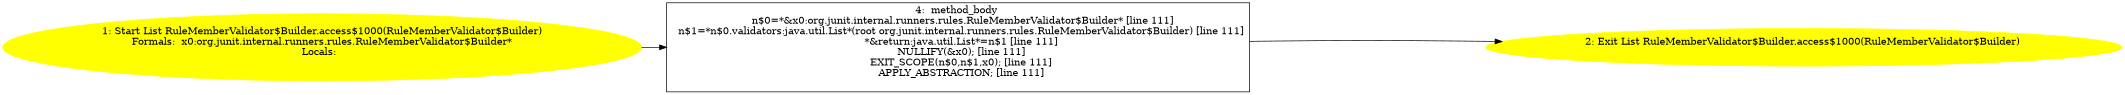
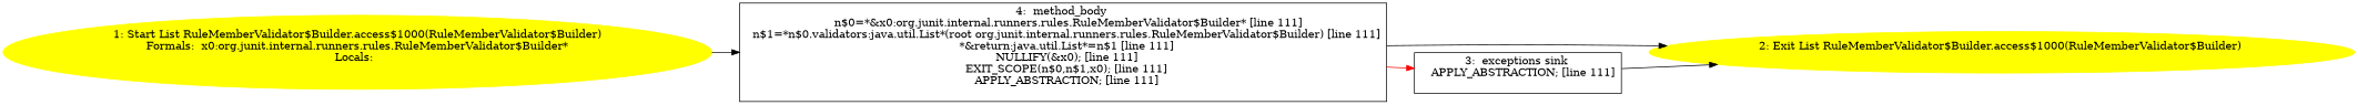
  digraph {
    rankdir=LR
    n1 [color=yellow label="1: Start List RuleMemberValidator$Builder.access$1000(RuleMemberValidator$Builder)\nFormals:  x0:org.junit.internal.runners.rules.RuleMemberValidator$Builder*\nLocals:  \n  " style=filled]
    n2 [label="4:  method_body \n   n$0=*&x0:org.junit.internal.runners.rules.RuleMemberValidator$Builder* [line 111]\n  n$1=*n$0.validators:java.util.List*(root org.junit.internal.runners.rules.RuleMemberValidator$Builder) [line 111]\n  *&return:java.util.List*=n$1 [line 111]\n  NULLIFY(&x0); [line 111]\n  EXIT_SCOPE(n$0,n$1,x0); [line 111]\n  APPLY_ABSTRACTION; [line 111]\n " shape=box]
    n3 [color=yellow label="2: Exit List RuleMemberValidator$Builder.access$1000(RuleMemberValidator$Builder) \n  " style=filled]
+   n4 [label="3:  exceptions sink \n   APPLY_ABSTRACTION; [line 111]\n " shape=box]
    n1 -> n2
    n2 -> n3
+   n2 -> n4 [color=red]
+   n4 -> n3
  }
